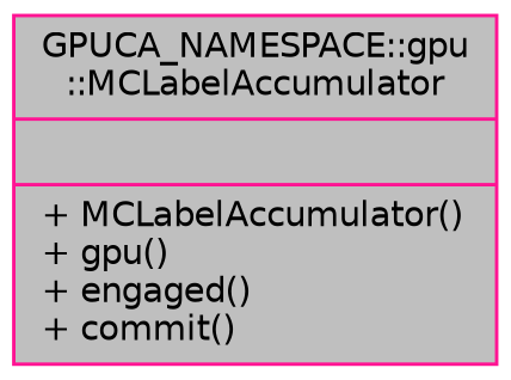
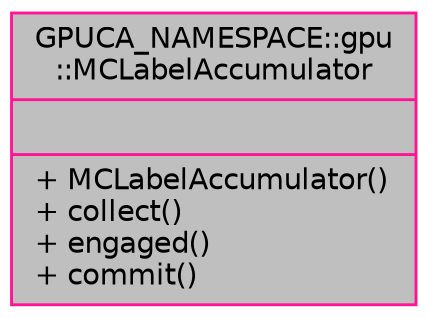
  digraph {
-   n1 [color=deeppink fillcolor=grey75 fontcolor=black fontname=Helvetica fontsize=10 height=0.2 label="{GPUCA_NAMESPACE::gpu\l::MCLabelAccumulator\n||+ MCLabelAccumulator()\l+ gpu()\l+ engaged()\l+ commit()\l}" shape=record style=filled width=0.4]
+   n1 [color=deeppink fillcolor=grey75 fontcolor=black fontname=Helvetica fontsize=10 height=0.2 label="{GPUCA_NAMESPACE::gpu\l::MCLabelAccumulator\n||+ MCLabelAccumulator()\l+ collect()\l+ engaged()\l+ commit()\l}" shape=record style=filled width=0.4]
  }
